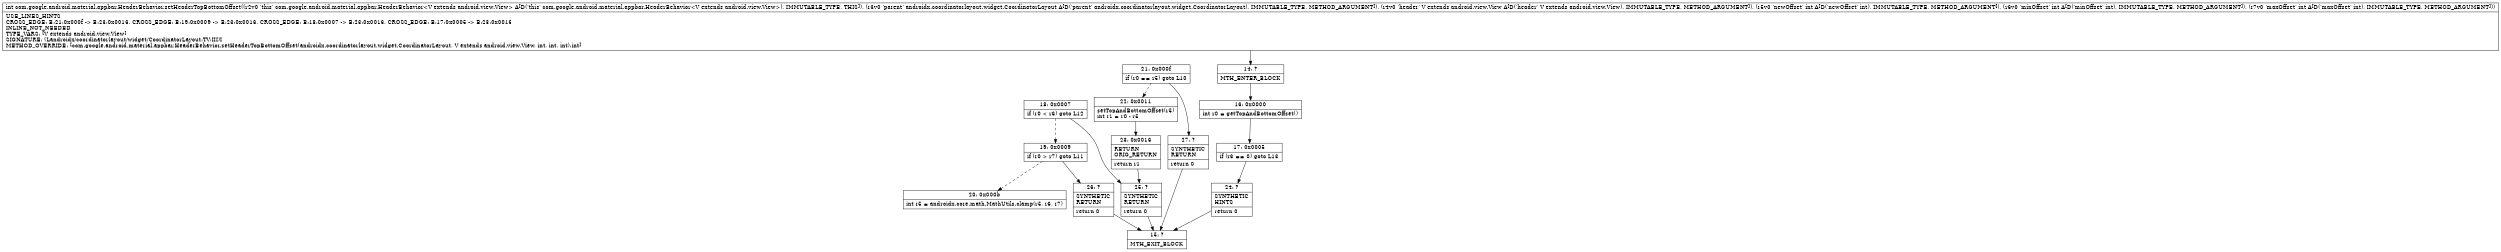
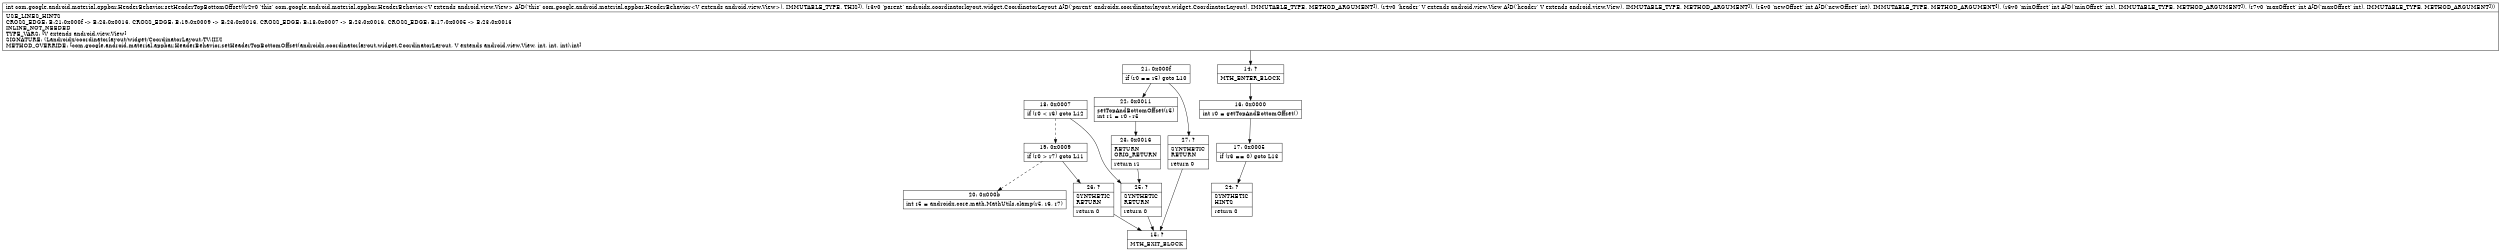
  digraph {
    node [shape=record]
    n1 [label="{14\:\ ?|MTH_ENTER_BLOCK\l}"]
    n2 [label="{16\:\ 0x0000|int r0 = getTopAndBottomOffset()\l}"]
    n3 [label="{17\:\ 0x0005|if (r6 == 0) goto L13\l}"]
    n4 [label="{24\:\ ?|SYNTHETIC\lHINTS\l|return 0\l}"]
    n5 [label="{18\:\ 0x0007|if (r0 \< r6) goto L12\l}"]
    n6 [label="{19\:\ 0x0009|if (r0 \> r7) goto L11\l}"]
    n7 [label="{25\:\ ?|SYNTHETIC\lRETURN\l|return 0\l}"]
    n8 [label="{15\:\ ?|MTH_EXIT_BLOCK\l}"]
    n9 [label="{20\:\ 0x000b|int r5 = androidx.core.math.MathUtils.clamp(r5, r6, r7)\l}"]
    n10 [label="{26\:\ ?|SYNTHETIC\lRETURN\l|return 0\l}"]
    n11 [label="{21\:\ 0x000f|if (r0 == r5) goto L10\l}"]
    n12 [label="{22\:\ 0x0011|setTopAndBottomOffset(r5)\lint r1 = r0 \- r5\l}"]
    n13 [label="{27\:\ ?|SYNTHETIC\lRETURN\l|return 0\l}"]
    n14 [label="{23\:\ 0x0016|RETURN\lORIG_RETURN\l|return r1\l}"]
    n15 [label="{int com.google.android.material.appbar.HeaderBehavior.setHeaderTopBottomOffset((r2v0 'this' com.google.android.material.appbar.HeaderBehavior\<V extends android.view.View\> A[D('this' com.google.android.material.appbar.HeaderBehavior\<V extends android.view.View\>), IMMUTABLE_TYPE, THIS]), (r3v0 'parent' androidx.coordinatorlayout.widget.CoordinatorLayout A[D('parent' androidx.coordinatorlayout.widget.CoordinatorLayout), IMMUTABLE_TYPE, METHOD_ARGUMENT]), (r4v0 'header' V extends android.view.View A[D('header' V extends android.view.View), IMMUTABLE_TYPE, METHOD_ARGUMENT]), (r5v0 'newOffset' int A[D('newOffset' int), IMMUTABLE_TYPE, METHOD_ARGUMENT]), (r6v0 'minOffset' int A[D('minOffset' int), IMMUTABLE_TYPE, METHOD_ARGUMENT]), (r7v0 'maxOffset' int A[D('maxOffset' int), IMMUTABLE_TYPE, METHOD_ARGUMENT]))  | USE_LINES_HINTS\lCROSS_EDGE: B:21:0x000f \-\> B:23:0x0016, CROSS_EDGE: B:19:0x0009 \-\> B:23:0x0016, CROSS_EDGE: B:18:0x0007 \-\> B:23:0x0016, CROSS_EDGE: B:17:0x0005 \-\> B:23:0x0016\lINLINE_NOT_NEEDED\lTYPE_VARS: [V extends android.view.View]\lSIGNATURE: (Landroidx\/coordinatorlayout\/widget\/CoordinatorLayout;TV;III)I\lMETHOD_OVERRIDE: [com.google.android.material.appbar.HeaderBehavior.setHeaderTopBottomOffset(androidx.coordinatorlayout.widget.CoordinatorLayout, V extends android.view.View, int, int, int):int]\l}"]
    n1 -> n2
    n2 -> n3
    n3 -> n4
-   n4 -> n8
    n5 -> n6 [style=dashed]
    n5 -> n7
    n6 -> n9 [style=dashed]
    n6 -> n10
    n7 -> n8
    n10 -> n8
-   n11 -> n12 [style=dashed]
+   n11 -> n12 [style=solid]
    n11 -> n13
    n12 -> n14
    n13 -> n8
    n14 -> n7
    n15 -> n1
  }
